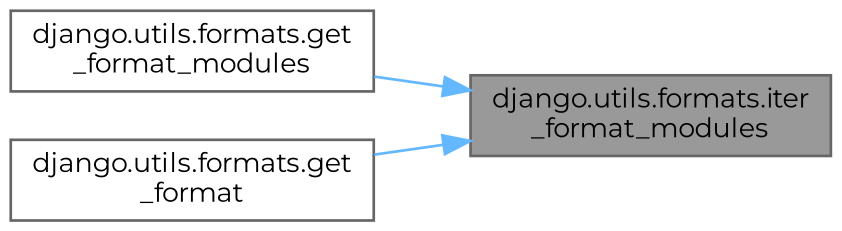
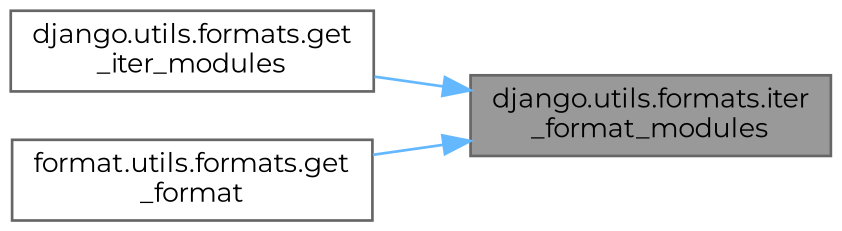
  digraph {
    fontname=Montserrat
    rankdir=RL
    node [color=grey40 fillcolor=white fontname=Montserrat fontsize=10 shape=box style=filled]
    edge [color=steelblue1 dir=back fontname=Montserrat fontsize=10 labelfontname=Helvetica labelfontsize=10 style=solid]
    n1 [color=gray40 fillcolor=grey60 fontcolor=black height=0.2 label="django.utils.formats.iter\l_format_modules" width=0.4]
-   n2 [height=0.2 label="django.utils.formats.get\l_format_modules" width=0.4]
-   n3 [height=0.2 label="django.utils.formats.get\l_format" width=0.4]
+   n2 [height=0.2 label="django.utils.formats.get\l_iter_modules" width=0.4]
+   n3 [height=0.2 label="format.utils.formats.get\l_format" width=0.4]
    n1 -> n2
    n1 -> n3
  }
